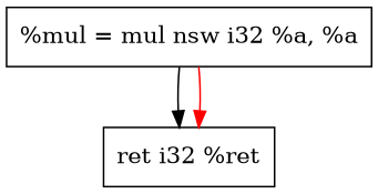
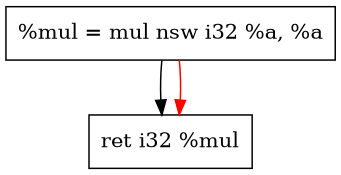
  digraph {
    node [shape=record]
    n1 [label="  %mul = mul nsw i32 %a, %a"]
-   n2 [label="ret i32 %ret"]
+   n2 [label="  ret i32 %mul"]
    n1 -> n2
    n1 -> n2 [color=red]
  }
